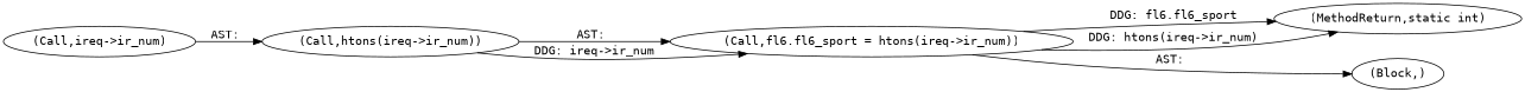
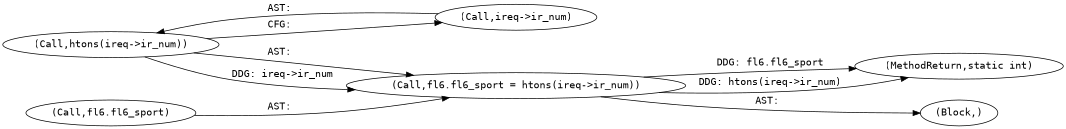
  digraph {
    fontname="DejaVu Sans Mono"
    rankdir=LR
    node [fontname="DejaVu Sans Mono"]
    edge [fontname="DejaVu Sans Mono"]
    n1 [label="(Call,htons(ireq->ir_num))"]
    n2 [label="(Call,fl6.fl6_sport = htons(ireq->ir_num))"]
    n3 [label="(Call,ireq->ir_num)"]
    n4 [label="(MethodReturn,static int)"]
    n5 [label="(Block,)"]
+   n6 [label="(Call,fl6.fl6_sport)"]
    n1 -> n2 [label="AST: "]
    n1 -> n2 [label="DDG: ireq->ir_num"]
+   n1 -> n3 [label="CFG: "]
    n2 -> n4 [label="DDG: fl6.fl6_sport"]
    n2 -> n4 [label="DDG: htons(ireq->ir_num)"]
    n2 -> n5 [label="AST: "]
    n3 -> n1 [label="AST: "]
+   n6 -> n2 [label="AST: "]
  }
